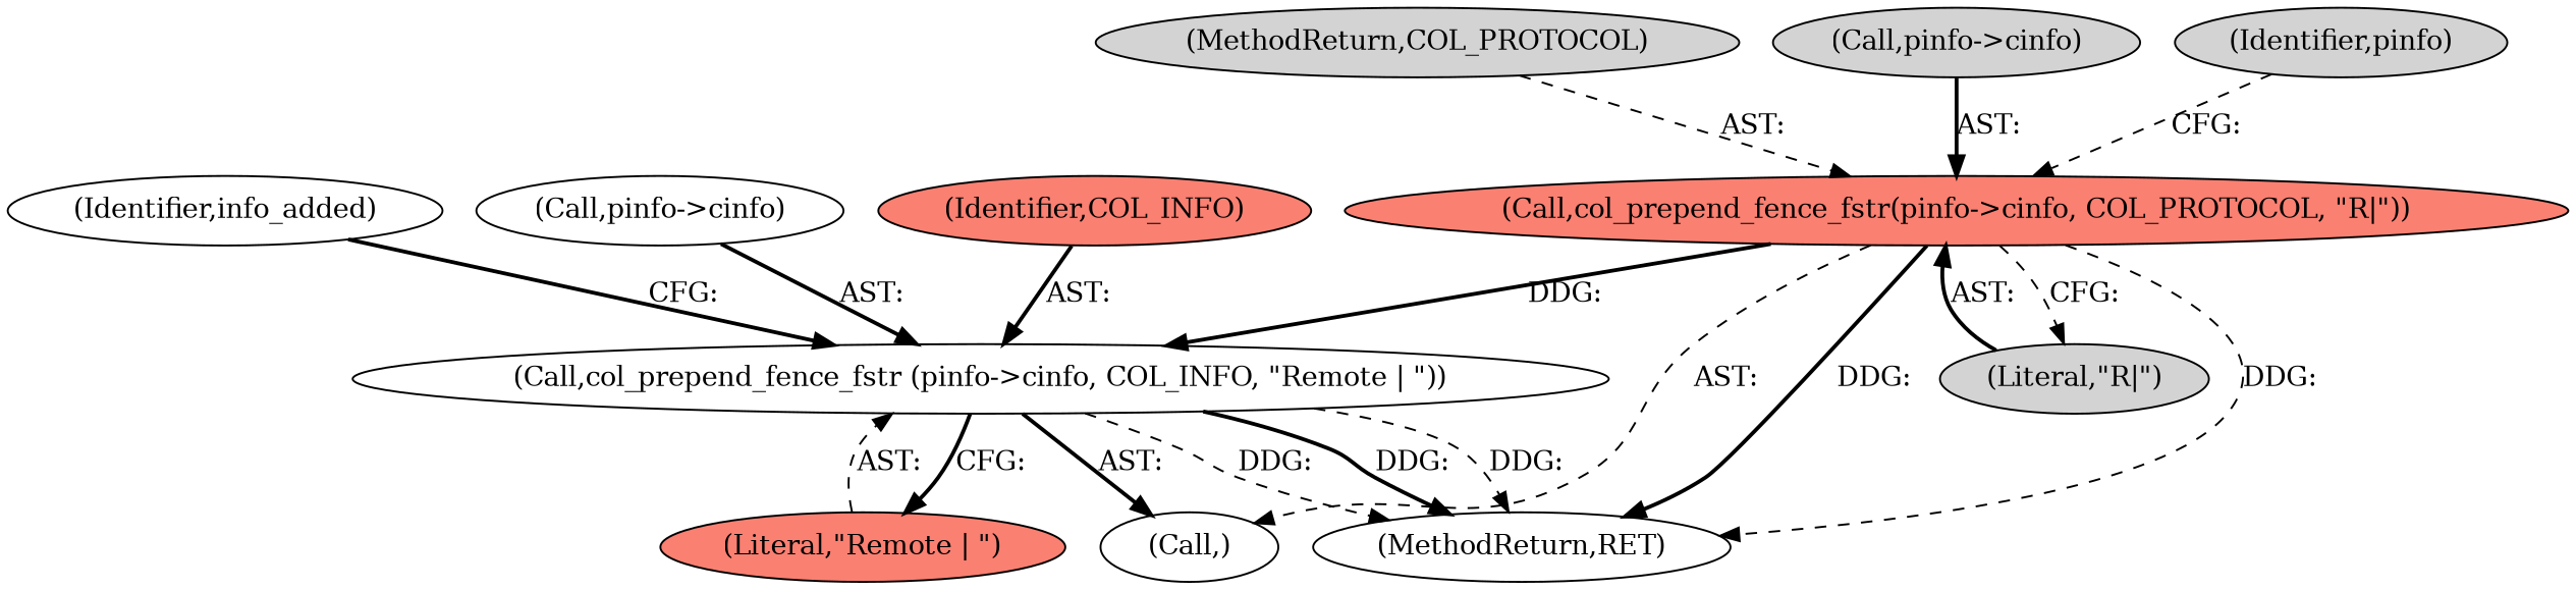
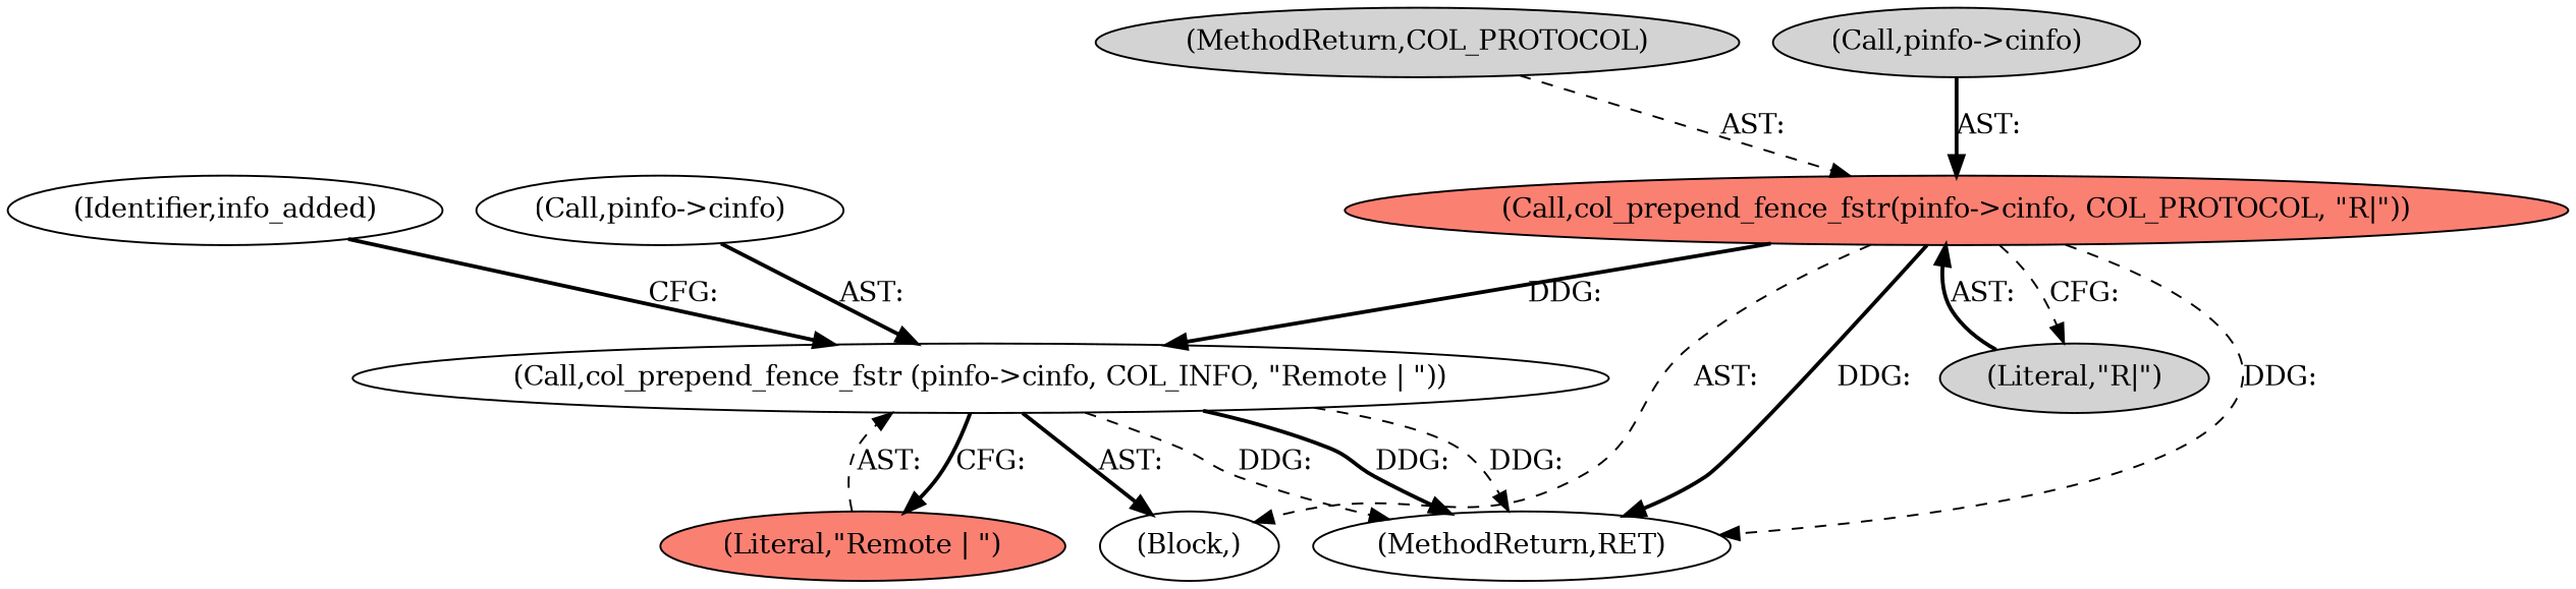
  digraph {
    node [fillcolor=white style=filled]
    edge [style=bold]
    n1 [fillcolor=salmon label="(Call,col_prepend_fence_fstr(pinfo->cinfo, COL_PROTOCOL, \"R|\"))"]
    n2 [label="(Call,col_prepend_fence_fstr (pinfo->cinfo, COL_INFO, \"Remote | \"))"]
    n3 [fillcolor=lightgrey label="(Literal,\"R|\")"]
    n4 [label="(MethodReturn,RET)"]
-   n5 [label="(Call,)"]
+   n5 [label="(Block,)"]
    n6 [fillcolor=salmon label="(Literal,\"Remote | \")"]
-   n7 [fillcolor=salmon label="(Identifier,COL_INFO)"]
    n8 [label="(Identifier,info_added)"]
    n9 [fillcolor=lightgrey label="(MethodReturn,COL_PROTOCOL)"]
    n10 [label="(Call,pinfo->cinfo)"]
    n11 [fillcolor=lightgrey label="(Call,pinfo->cinfo)"]
-   n12 [fillcolor=lightgrey label="(Identifier,pinfo)"]
    n1 -> n2 [label="DDG: "]
    n1 -> n3 [label="CFG: " style=dashed]
    n1 -> n4 [label="DDG: "]
    n1 -> n4 [label="DDG: " style=dashed]
    n1 -> n5 [label="AST: " style=dashed]
    n2 -> n4 [label="DDG: "]
    n2 -> n4 [label="DDG: " style=dashed]
    n2 -> n4 [label="DDG: " style=dashed]
    n2 -> n5 [label="AST: "]
    n2 -> n6 [label="CFG: "]
    n3 -> n1 [label="AST: "]
    n6 -> n2 [label="AST: " style=dashed]
-   n7 -> n2 [label="AST: "]
    n8 -> n2 [label="CFG: "]
    n9 -> n1 [label="AST: " style=dashed]
    n10 -> n2 [label="AST: "]
    n11 -> n1 [label="AST: "]
-   n12 -> n1 [label="CFG: " style=dashed]
  }
